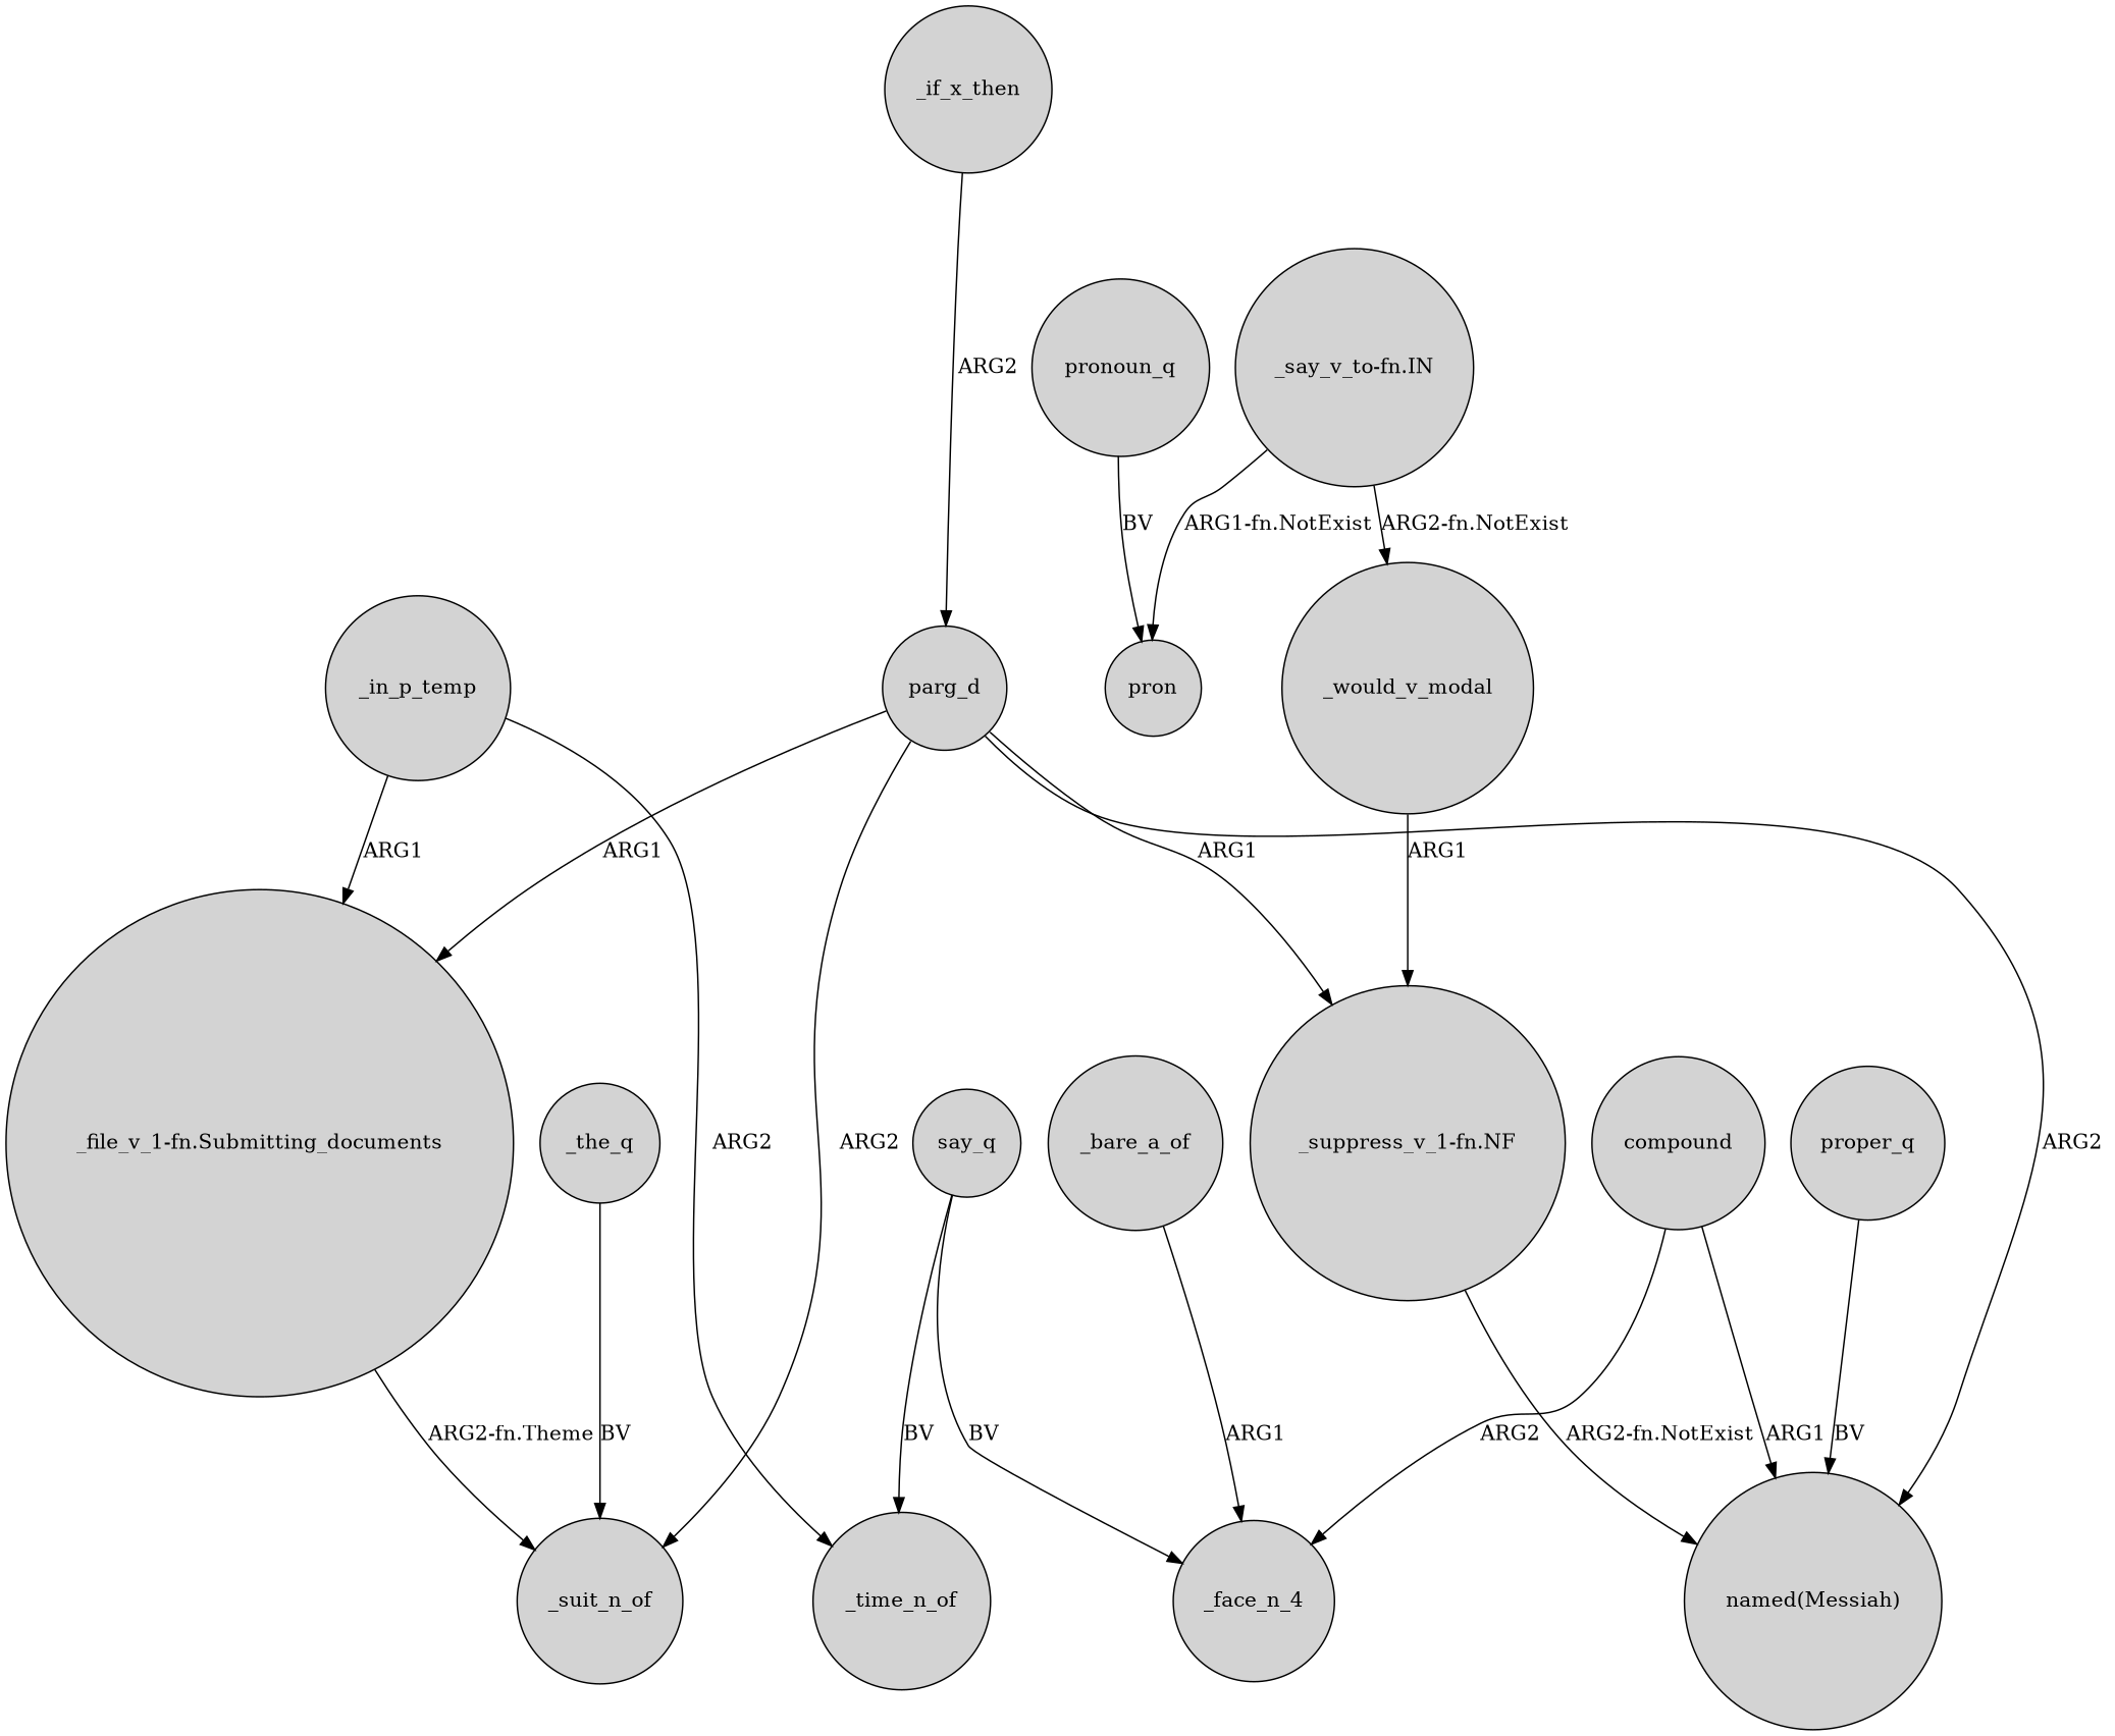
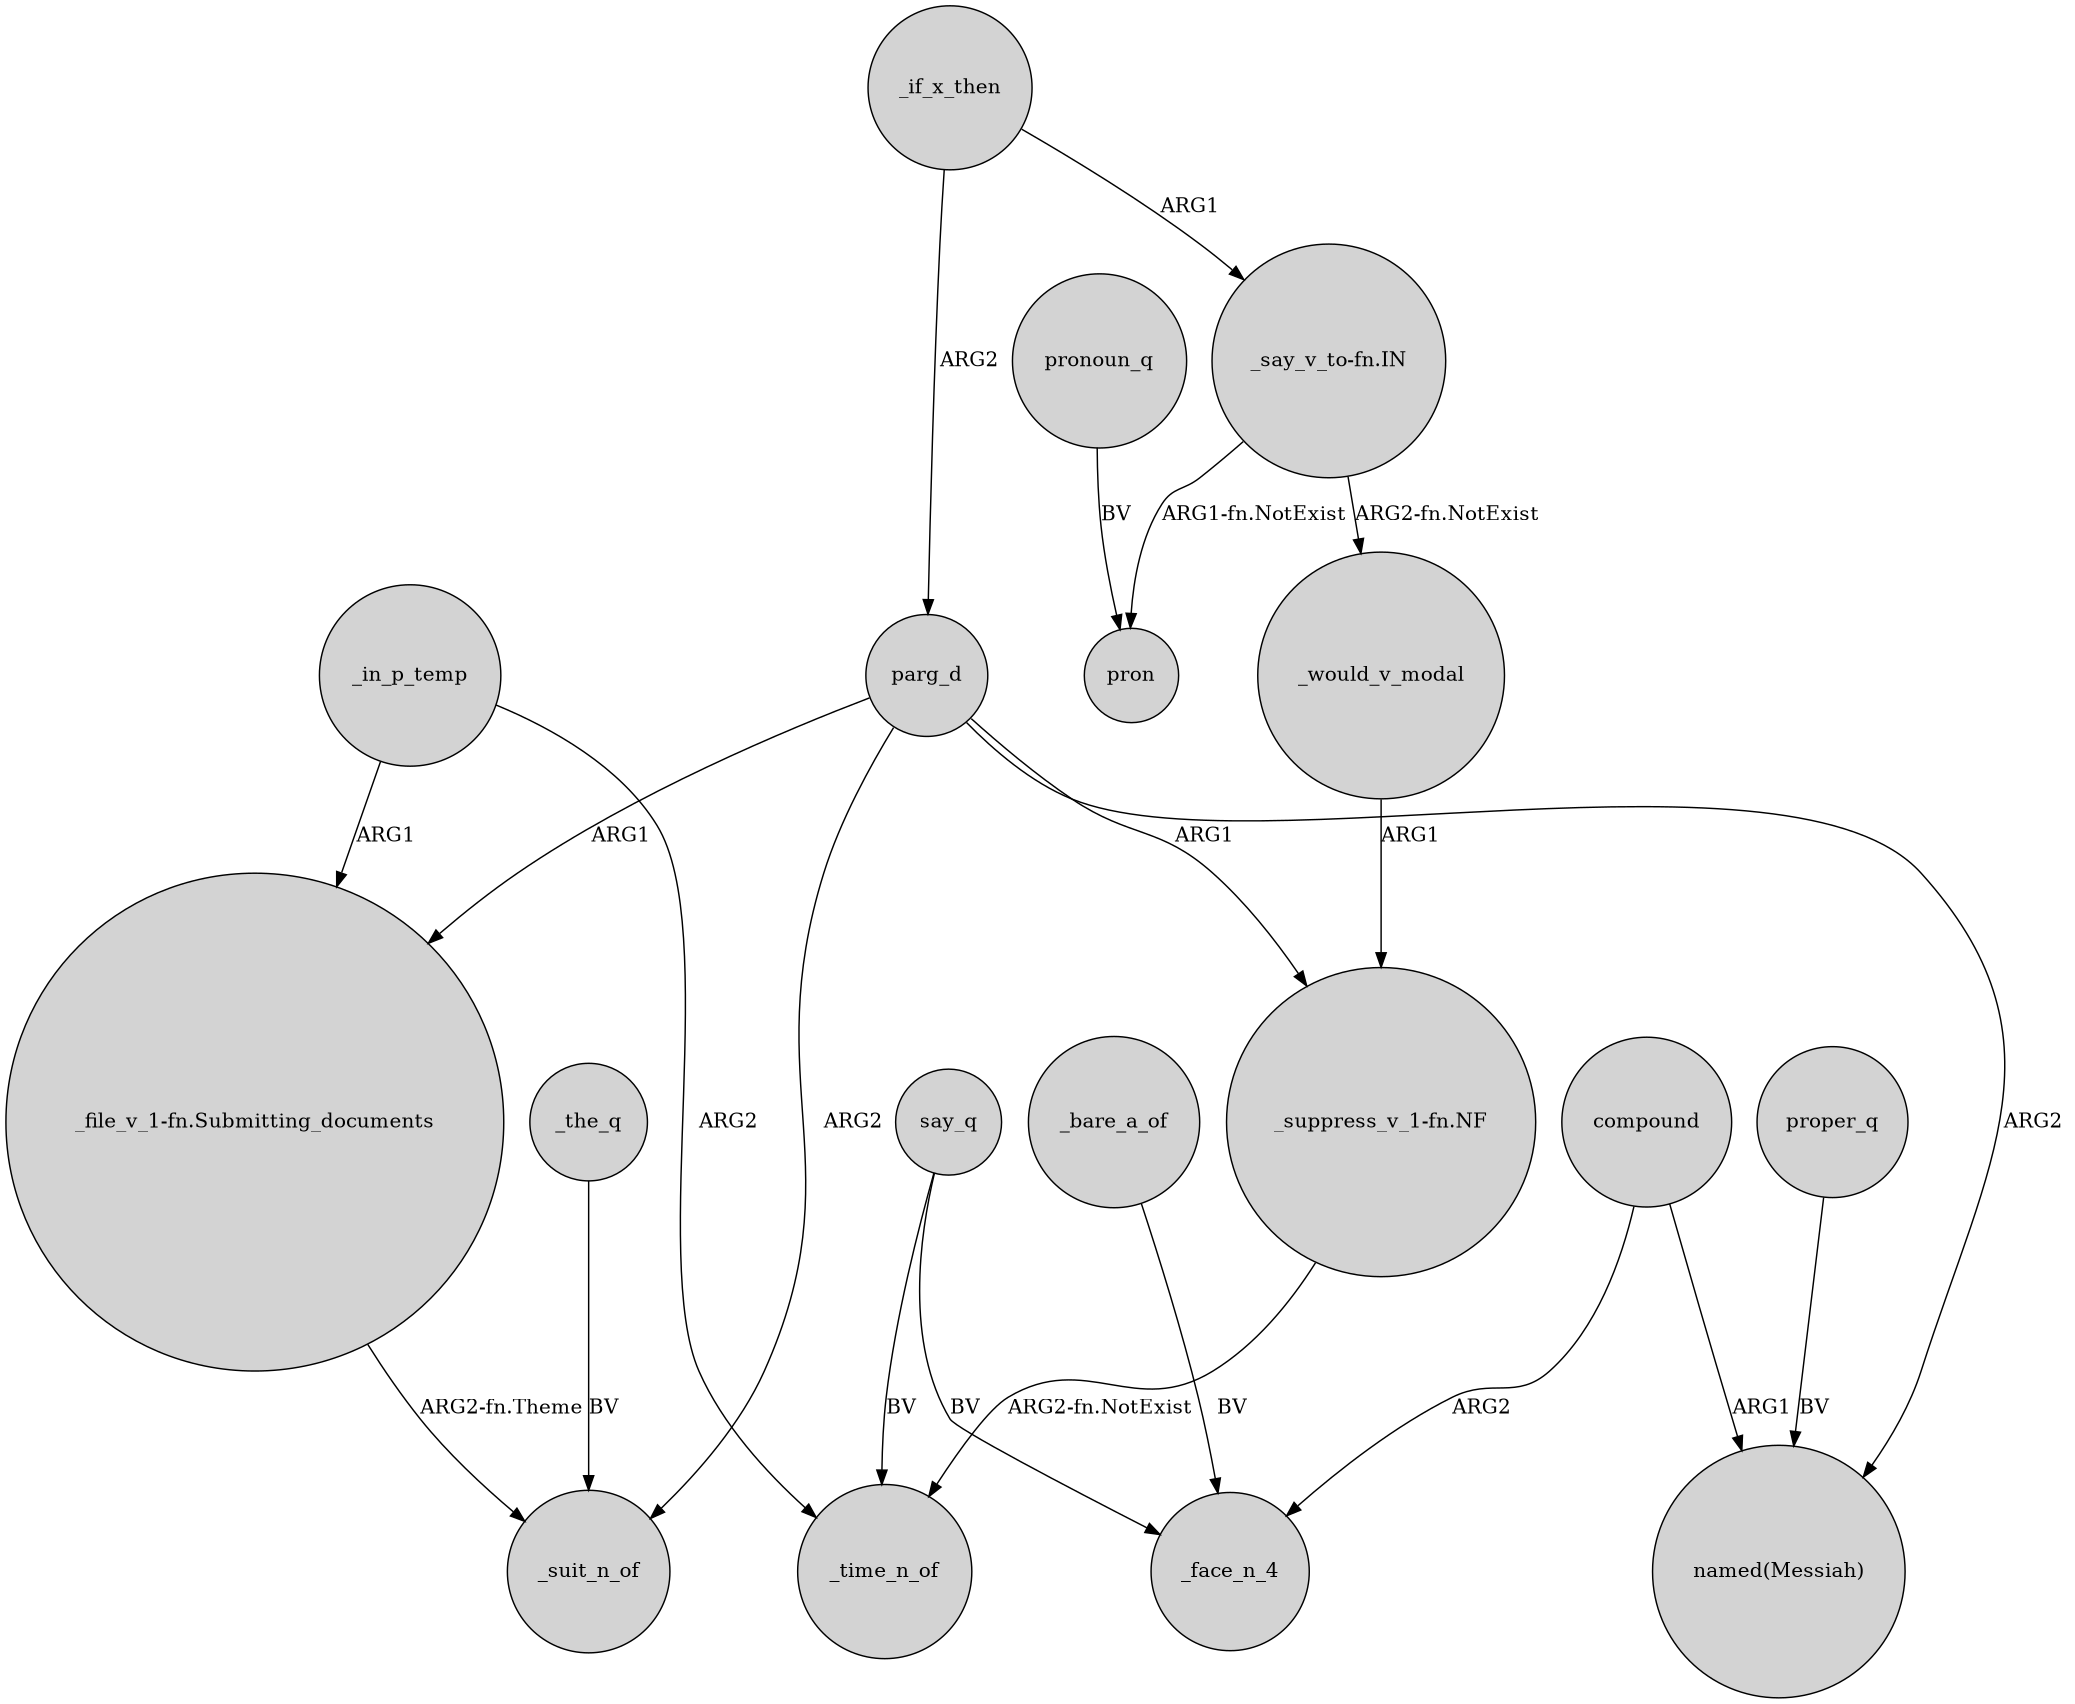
  digraph {
    node [shape=circle style=filled]
    proper_q
    "named(Messiah)"
    _if_x_then
    "_say_v_to-fn.IN"
    parg_d
    "_file_v_1-fn.Submitting_documents"
    _suit_n_of
    pron
    _would_v_modal
    n10 [label=say_q]
    n11 [label=_face_n_4]
    _time_n_of
    compound
    _the_q
    "_suppress_v_1-fn.NF"
    _bare_a_of
    _in_p_temp
    pronoun_q
    proper_q -> "named(Messiah)" [label=BV]
+   _if_x_then -> "_say_v_to-fn.IN" [label=ARG1]
    _if_x_then -> parg_d [label=ARG2]
    "_say_v_to-fn.IN" -> pron [label="ARG1-fn.NotExist"]
    "_say_v_to-fn.IN" -> _would_v_modal [label="ARG2-fn.NotExist"]
    parg_d -> "named(Messiah)" [label=ARG2]
    parg_d -> "_file_v_1-fn.Submitting_documents" [label=ARG1]
    parg_d -> _suit_n_of [label=ARG2]
    parg_d -> "_suppress_v_1-fn.NF" [label=ARG1]
    "_file_v_1-fn.Submitting_documents" -> _suit_n_of [label="ARG2-fn.Theme"]
    _would_v_modal -> "_suppress_v_1-fn.NF" [label=ARG1]
    n10 -> n11 [label=BV]
    n10 -> _time_n_of [label=BV]
    compound -> "named(Messiah)" [label=ARG1]
    compound -> n11 [label=ARG2]
    _the_q -> _suit_n_of [label=BV]
-   "_suppress_v_1-fn.NF" -> "named(Messiah)" [label="ARG2-fn.NotExist"]
-   _bare_a_of -> n11 [label=ARG1]
+   "_suppress_v_1-fn.NF" -> _time_n_of [label="ARG2-fn.NotExist"]
+   _bare_a_of -> n11 [label=BV]
    _in_p_temp -> "_file_v_1-fn.Submitting_documents" [label=ARG1]
    _in_p_temp -> _time_n_of [label=ARG2]
    pronoun_q -> pron [label=BV]
  }
